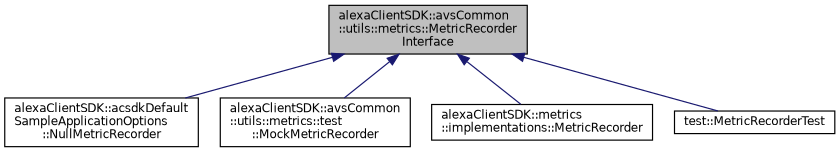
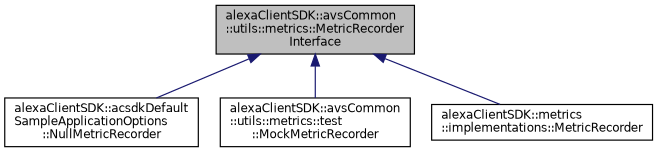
  digraph {
    rankdir=TB
    node [color=black fillcolor=white fontname=Helvetica fontsize=10 shape=record style=filled]
    edge [color=midnightblue dir=back fontname=Helvetica fontsize=10 labelfontname=Helvetica labelfontsize=10 style=solid]
    n1 [fillcolor=grey75 fontcolor=black height=0.2 label="alexaClientSDK::avsCommon\l::utils::metrics::MetricRecorder\lInterface" width=0.4]
    n2 [height=0.2 label="alexaClientSDK::acsdkDefault\lSampleApplicationOptions\l::NullMetricRecorder" width=0.4]
    n3 [height=0.2 label="alexaClientSDK::avsCommon\l::utils::metrics::test\l::MockMetricRecorder" width=0.4]
    n4 [height=0.2 label="alexaClientSDK::metrics\l::implementations::MetricRecorder" width=0.4]
-   n5 [height=0.2 label="test::MetricRecorderTest" width=0.4]
    n1 -> n2
    n1 -> n3
    n1 -> n4
-   n1 -> n5
  }
